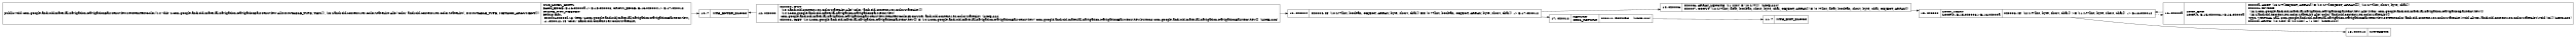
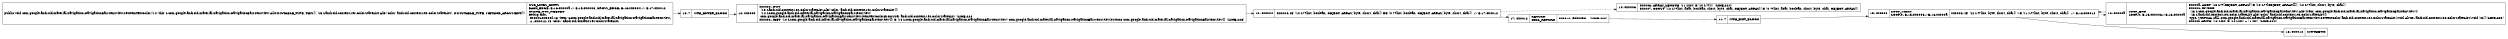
  digraph {
    rankdir=LR
    node [shape=record]
    n1 [label="{10\:\ ?|MTH_ENTER_BLOCK\l}"]
    n2 [label="{12\:\ 0x0000|0x0000: IPUT  \l  (r5 I:android.content.res.ColorStateList A[D('color' android.content.res.ColorStateList)])\l  (r4 I:com.google.android.material.navigation.NavigationBarMenuView)\l com.google.android.material.navigation.NavigationBarMenuView.itemTextColorFromUser android.content.res.ColorStateList  (LINE:222)\l0x0002: IGET  (r0 I:com.google.android.material.navigation.NavigationBarItemView[]) = (r4 I:com.google.android.material.navigation.NavigationBarMenuView) com.google.android.material.navigation.NavigationBarMenuView.buttons com.google.android.material.navigation.NavigationBarItemView[]  (LINE:223)\l}"]
    n3 [label="{13\:\ 0x0004|0x0004: IF  (r0 I:??[int, boolean, OBJECT, ARRAY, byte, short, char]) == (0 ??[int, boolean, OBJECT, ARRAY, byte, short, char])  \-\> B:17:0x0012 \l}"]
    n4 [label="{14\:\ 0x0006|0x0006: ARRAY_LENGTH  (r1 I:int) = (r0 I:??[])  (LINE:224)\l0x0007: CONST  (r2 I:??[int, float, boolean, short, byte, char, OBJECT, ARRAY]) = (0 ??[int, float, boolean, short, byte, char, OBJECT, ARRAY]) \l}"]
    n5 [label="{17\:\ 0x0012|RETURN\lORIG_RETURN\l|0x0012: RETURN    (LINE:228)\l}"]
    n6 [label="{15\:\ 0x0008|LOOP_START\lLOOP:0: B:15:0x0008\-\>B:16:0x000a\l|0x0008: IF  (r2 I:??[int, byte, short, char]) \>= (r1 I:??[int, byte, short, char])  \-\> B:18:0x0012 \l}"]
    n7 [label="{11\:\ ?|MTH_EXIT_BLOCK\l}"]
    n8 [label="{16\:\ 0x000a|LOOP_END\lLOOP:0: B:15:0x0008\-\>B:16:0x000a\l|0x000a: AGET  (r3 I:??[OBJECT, ARRAY]) = (r0 I:??[OBJECT, ARRAY][]), (r2 I:??[int, short, byte, char]) \l0x000c: INVOKE  \l  (r3 I:com.google.android.material.navigation.NavigationBarItemView A[D('item' com.google.android.material.navigation.NavigationBarItemView)])\l  (r5 I:android.content.res.ColorStateList A[D('color' android.content.res.ColorStateList)])\l type: VIRTUAL call: com.google.android.material.navigation.NavigationBarItemView.setTextColor(android.content.res.ColorStateList):void A[MD:(android.content.res.ColorStateList):void (m)] (LINE:225)\l0x000f: ARITH  (r2 I:int) = (r2 I:int) + (1 int)  (LINE:224)\l}"]
    n9 [label="{18\:\ 0x0012|SYNTHETIC\l}"]
    n10 [label="{public void com.google.android.material.navigation.NavigationBarMenuView.setItemTextColor((r4 'this' I:com.google.android.material.navigation.NavigationBarMenuView A[IMMUTABLE_TYPE, THIS]), (r5 I:android.content.res.ColorStateList A[D('color' android.content.res.ColorStateList), IMMUTABLE_TYPE, METHOD_ARGUMENT]))  | USE_LINES_HINTS\lBACK_EDGE: B:16:0x000a \-\> B:15:0x0008, CROSS_EDGE: B:13:0x0004 \-\> B:17:0x0012\lINLINE_NOT_NEEDED\lDebug Info:\l  0x000c\-0x000f: r3 'item' Lcom\/google\/android\/material\/navigation\/NavigationBarItemView;\l  \-1 \-0x0012: r5 'color' Landroid\/content\/res\/ColorStateList;\l}"]
-   n2 -> n1
+   n1 -> n2
    n2 -> n3
-   n3 -> n4 [style=solid]
+   n3 -> n4 [style=dashed]
    n3 -> n5
-   n4 -> n6
+   n7 -> n6
    n5 -> n7
    n6 -> n8 [style=dashed]
    n6 -> n9
    n8 -> n6
    n10 -> n1
  }
